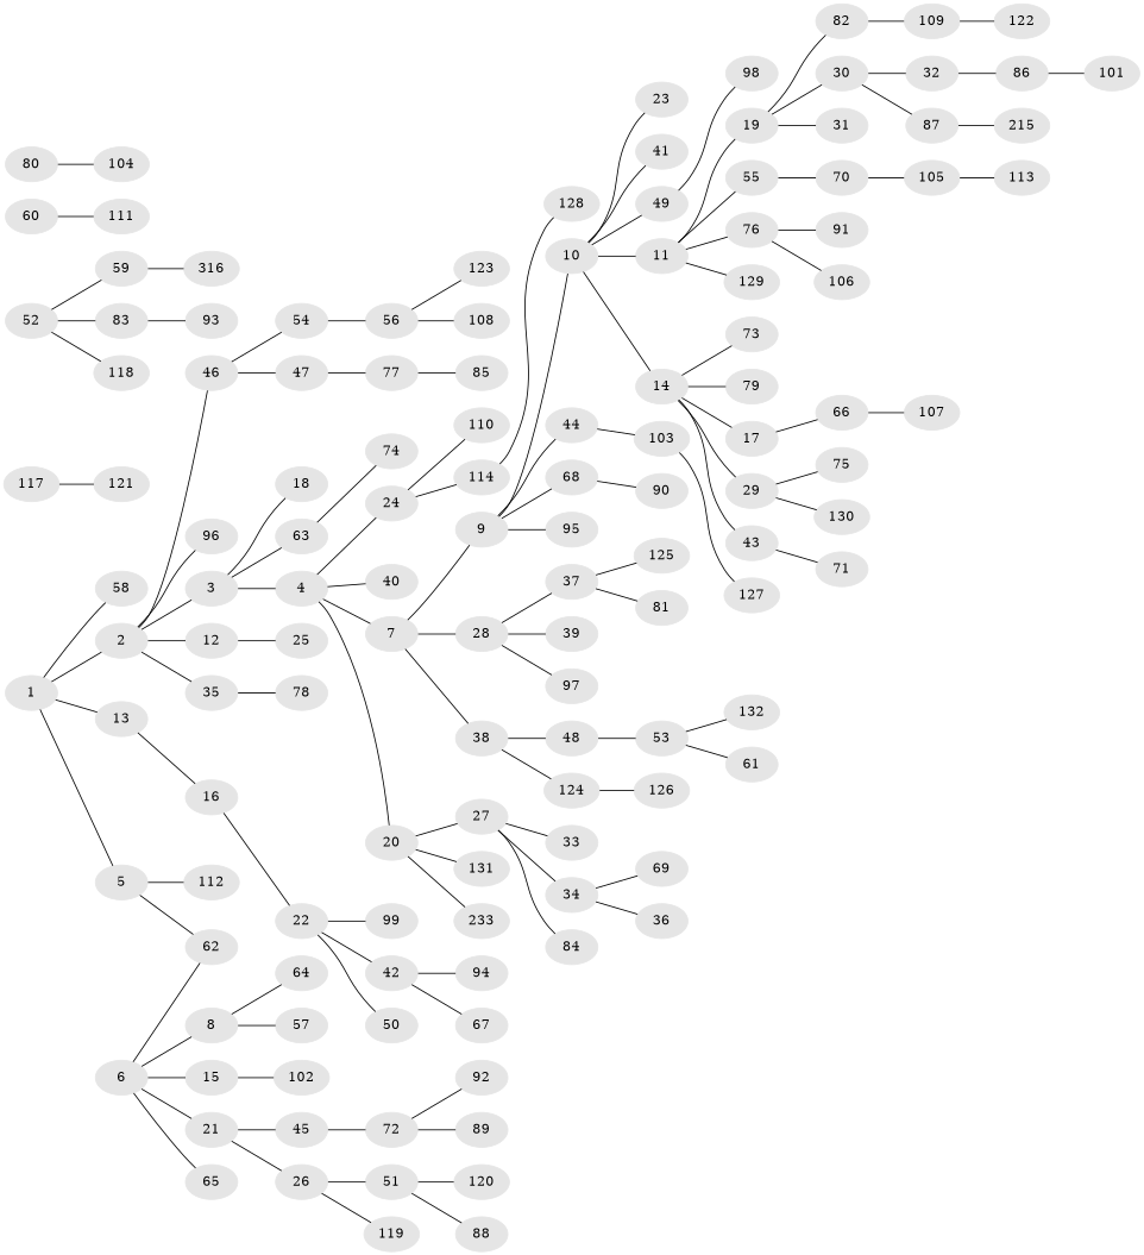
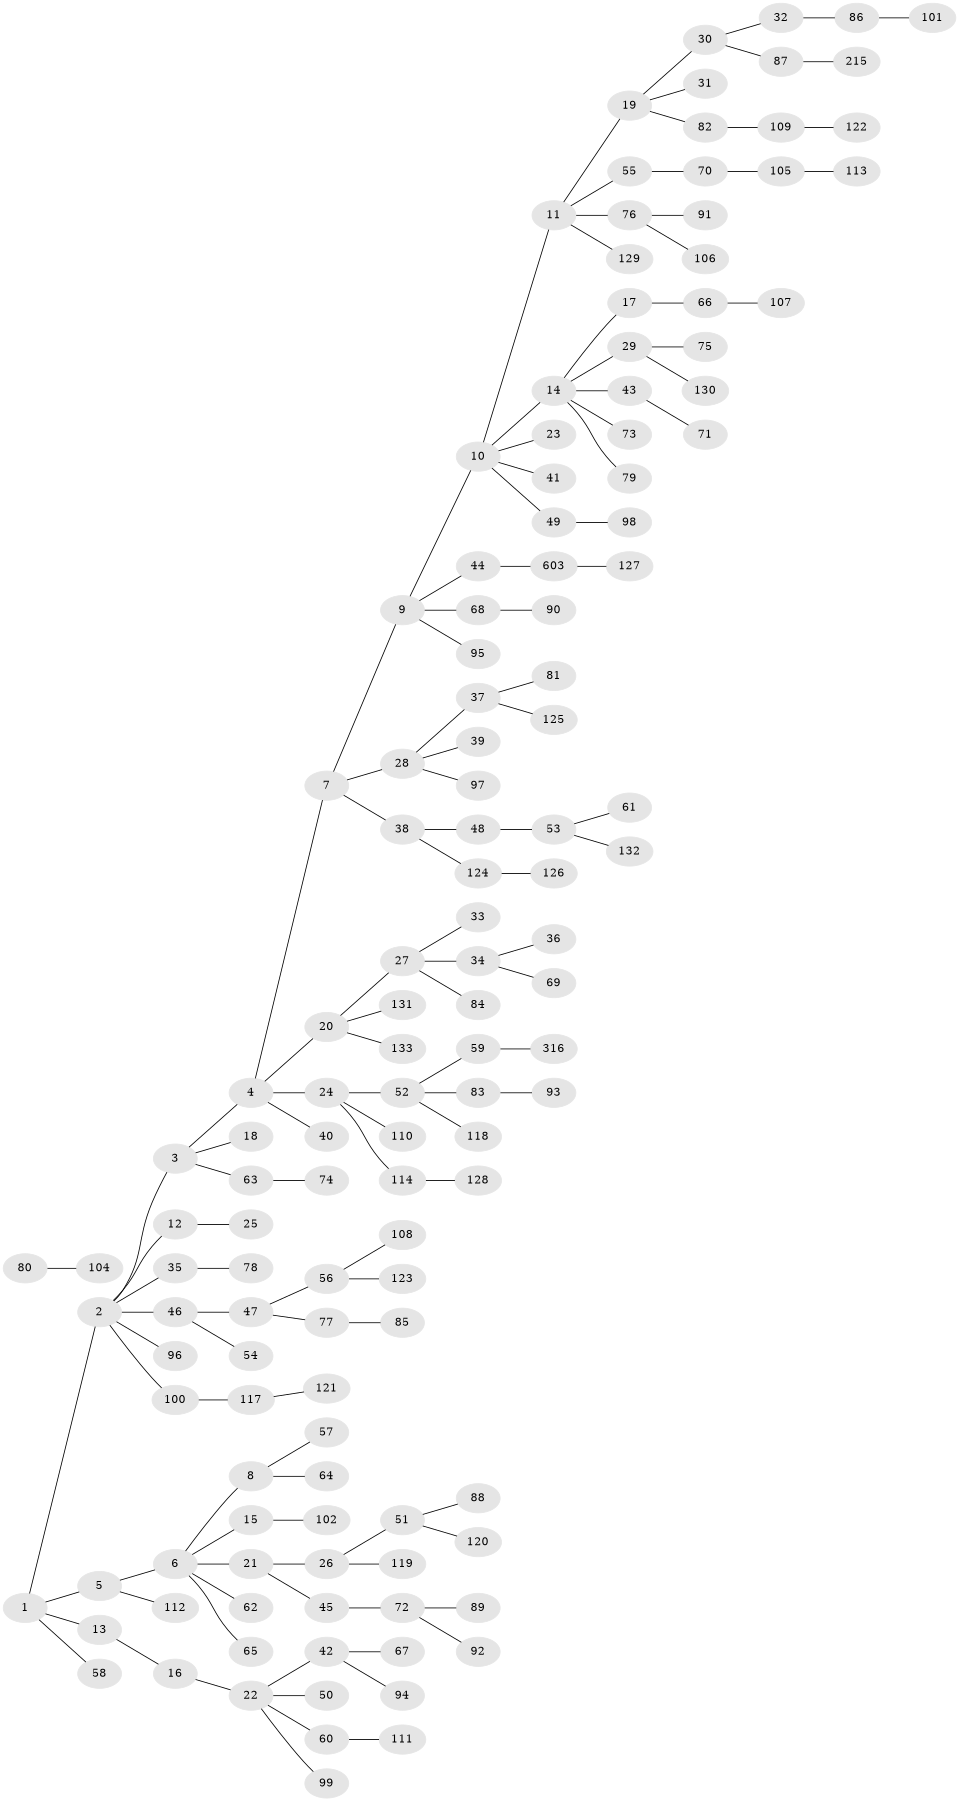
  graph {
    rankdir=LR
    node [color=gray90 style=filled]
    1
    2
    5
    13
    58
    3
    12
    35
    46
    96
+   100
    6
    112
    16
    4
    18
    63
    25
    78
    47
    54
    117
    7
    20
    24
    40
    74
    9
    28
    38
    27
    131
-   133 [label=233]
+   133
    52
    110
    114
    8
    15
    21
    62
    65
    57
    64
    102
    26
    45
    10
    44
    68
    95
    37
    39
    97
    48
    124
    11
    14
    23
    41
    49
-   103
+   103 [label=603]
    90
    19
    55
    76
    129
    17
    29
    43
    73
    79
    98
    30
    31
    82
    70
    91
    106
    22
    66
    75
    130
    71
    42
    50
    60
    99
    107
    32
    87
    109
    33
    34
    84
    51
    119
    72
    67
    94
    111
    59
    83
    118
    128
    88
    120
    36
    69
    81
    125
    86
    n112 [label=215]
    101
    53
    126
    127
    89
    92
    56
    77
    108
    123
    85
    61
    132
    n126 [label=316]
    93
    105
    80
    104
    113
    122
    121
    1 -- 2
    1 -- 5
    1 -- 13
    1 -- 58
    2 -- 3
    2 -- 12
    2 -- 35
    2 -- 46
    2 -- 96
-   5 -- 62
+   2 -- 100
+   5 -- 6
    5 -- 112
    13 -- 16
    3 -- 4
    3 -- 18
    3 -- 63
    12 -- 25
    35 -- 78
    46 -- 47
    46 -- 54
+   100 -- 117
    6 -- 8
    6 -- 15
    6 -- 21
    6 -- 62
    6 -- 65
    16 -- 22
    4 -- 7
    4 -- 20
    4 -- 24
    4 -- 40
    63 -- 74
-   54 -- 56
+   47 -- 56
    47 -- 77
    117 -- 121
    7 -- 9
    7 -- 28
    7 -- 38
    20 -- 27
    20 -- 131
    20 -- 133
+   24 -- 52
    24 -- 110
    24 -- 114
    9 -- 10
    9 -- 44
    9 -- 68
    9 -- 95
    28 -- 37
    28 -- 39
    28 -- 97
    38 -- 48
    38 -- 124
    27 -- 33
    27 -- 34
    27 -- 84
    52 -- 59
    52 -- 83
    52 -- 118
    114 -- 128
    8 -- 57
    8 -- 64
    15 -- 102
    21 -- 26
    21 -- 45
    26 -- 51
    26 -- 119
    45 -- 72
    10 -- 11
    10 -- 14
    10 -- 23
    10 -- 41
    10 -- 49
    44 -- 103
    68 -- 90
    37 -- 81
    37 -- 125
    48 -- 53
    124 -- 126
    11 -- 19
    11 -- 55
    11 -- 76
    11 -- 129
    14 -- 17
    14 -- 29
    14 -- 43
    14 -- 73
    14 -- 79
    49 -- 98
    103 -- 127
    19 -- 30
    19 -- 31
    19 -- 82
    55 -- 70
    76 -- 91
    76 -- 106
    17 -- 66
    29 -- 75
    29 -- 130
    43 -- 71
    30 -- 32
    30 -- 87
    82 -- 109
    70 -- 105
    22 -- 42
    22 -- 50
+   22 -- 60
    22 -- 99
    66 -- 107
    42 -- 67
    42 -- 94
    60 -- 111
    32 -- 86
    87 -- n112
    109 -- 122
    34 -- 36
    34 -- 69
    51 -- 88
    51 -- 120
    72 -- 89
    72 -- 92
    59 -- n126
    83 -- 93
    86 -- 101
    53 -- 61
    53 -- 132
    56 -- 108
    56 -- 123
    77 -- 85
    105 -- 113
    80 -- 104
  }
